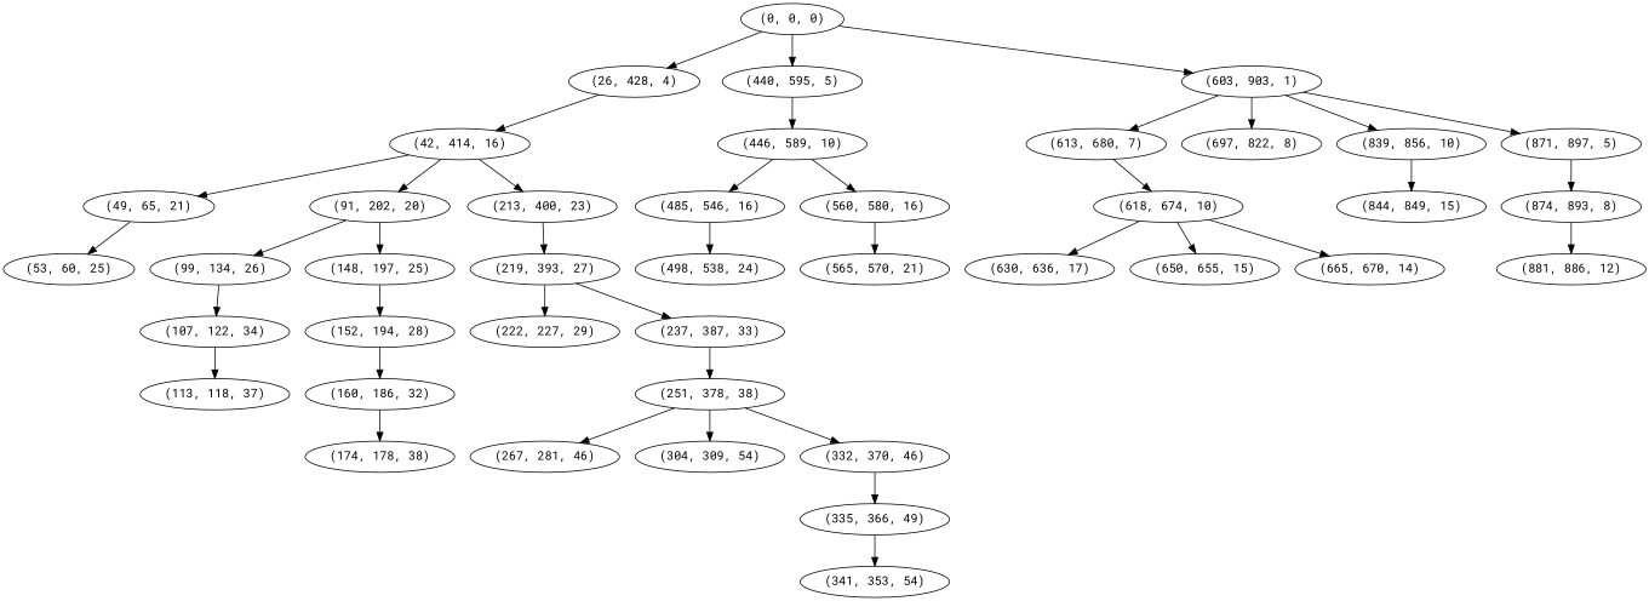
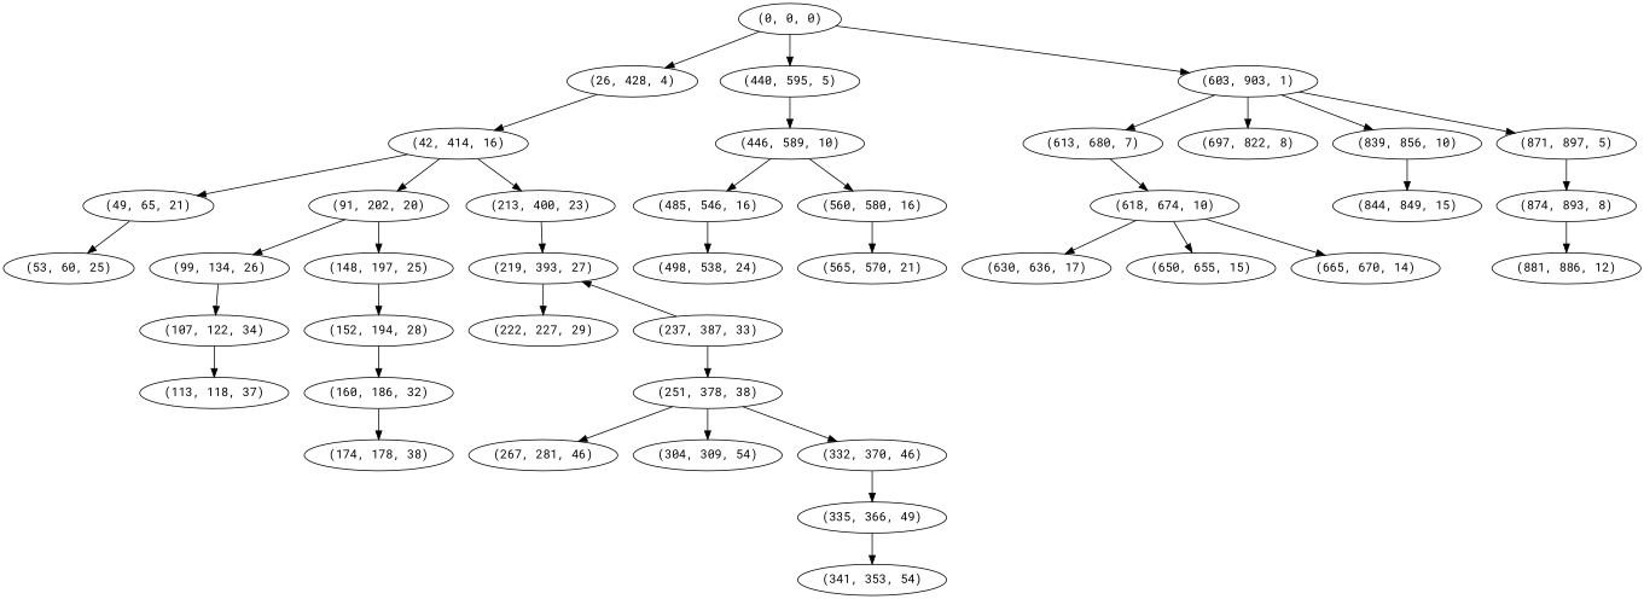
  digraph {
    fontname="Roboto Mono"
    node [fontname="Roboto Mono"]
    edge [fontname="Roboto Mono"]
    "(0, 0, 0)"
    "(26, 428, 4)"
    "(440, 595, 5)"
    "(603, 903, 1)"
    "(42, 414, 16)"
    "(446, 589, 10)"
    "(613, 680, 7)"
    "(697, 822, 8)"
    "(839, 856, 10)"
    "(871, 897, 5)"
    "(49, 65, 21)"
    "(91, 202, 20)"
    "(213, 400, 23)"
    "(53, 60, 25)"
    "(99, 134, 26)"
    "(148, 197, 25)"
    "(219, 393, 27)"
    "(107, 122, 34)"
    "(152, 194, 28)"
    "(113, 118, 37)"
    "(160, 186, 32)"
    "(174, 178, 38)"
    "(222, 227, 29)"
    "(237, 387, 33)"
    "(251, 378, 38)"
    "(267, 281, 46)"
    "(304, 309, 54)"
    "(332, 370, 46)"
    "(335, 366, 49)"
    "(341, 353, 54)"
    "(485, 546, 16)"
    "(560, 580, 16)"
    "(498, 538, 24)"
    "(565, 570, 21)"
    "(618, 674, 10)"
    "(844, 849, 15)"
    "(874, 893, 8)"
    "(630, 636, 17)"
    "(650, 655, 15)"
    "(665, 670, 14)"
    "(881, 886, 12)"
    "(0, 0, 0)" -> "(26, 428, 4)"
    "(0, 0, 0)" -> "(440, 595, 5)"
    "(0, 0, 0)" -> "(603, 903, 1)"
    "(26, 428, 4)" -> "(42, 414, 16)"
    "(440, 595, 5)" -> "(446, 589, 10)"
    "(603, 903, 1)" -> "(613, 680, 7)"
    "(603, 903, 1)" -> "(697, 822, 8)"
    "(603, 903, 1)" -> "(839, 856, 10)"
    "(603, 903, 1)" -> "(871, 897, 5)"
    "(42, 414, 16)" -> "(49, 65, 21)"
    "(42, 414, 16)" -> "(91, 202, 20)"
    "(42, 414, 16)" -> "(213, 400, 23)"
    "(446, 589, 10)" -> "(485, 546, 16)"
    "(446, 589, 10)" -> "(560, 580, 16)"
    "(613, 680, 7)" -> "(618, 674, 10)"
    "(839, 856, 10)" -> "(844, 849, 15)"
    "(871, 897, 5)" -> "(874, 893, 8)"
    "(49, 65, 21)" -> "(53, 60, 25)"
    "(91, 202, 20)" -> "(99, 134, 26)"
    "(91, 202, 20)" -> "(148, 197, 25)"
    "(213, 400, 23)" -> "(219, 393, 27)"
    "(99, 134, 26)" -> "(107, 122, 34)"
    "(148, 197, 25)" -> "(152, 194, 28)"
    "(219, 393, 27)" -> "(222, 227, 29)"
-   "(219, 393, 27)" -> "(237, 387, 33)"
+   "(237, 387, 33)" -> "(219, 393, 27)"
    "(107, 122, 34)" -> "(113, 118, 37)"
    "(152, 194, 28)" -> "(160, 186, 32)"
    "(160, 186, 32)" -> "(174, 178, 38)"
    "(237, 387, 33)" -> "(251, 378, 38)"
    "(251, 378, 38)" -> "(267, 281, 46)"
    "(251, 378, 38)" -> "(304, 309, 54)"
    "(251, 378, 38)" -> "(332, 370, 46)"
    "(332, 370, 46)" -> "(335, 366, 49)"
    "(335, 366, 49)" -> "(341, 353, 54)"
    "(485, 546, 16)" -> "(498, 538, 24)"
    "(560, 580, 16)" -> "(565, 570, 21)"
    "(618, 674, 10)" -> "(630, 636, 17)"
    "(618, 674, 10)" -> "(650, 655, 15)"
    "(618, 674, 10)" -> "(665, 670, 14)"
    "(874, 893, 8)" -> "(881, 886, 12)"
  }
